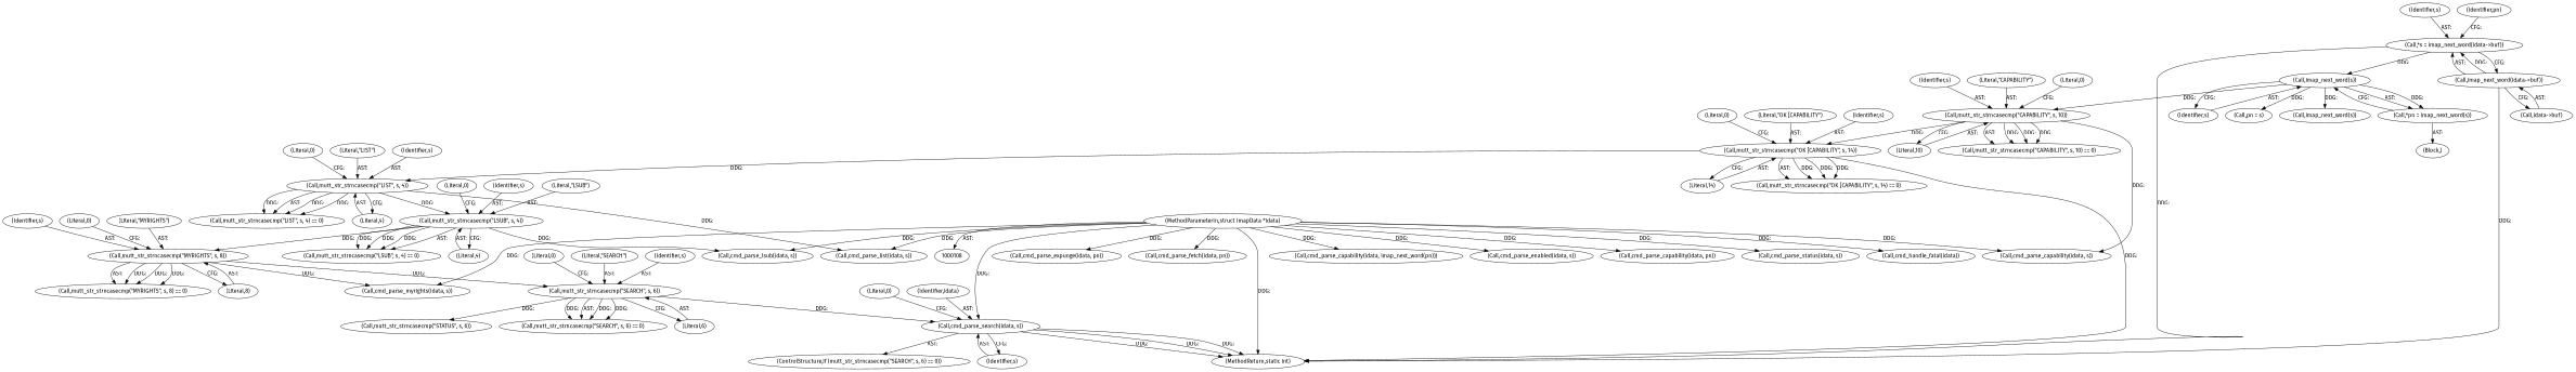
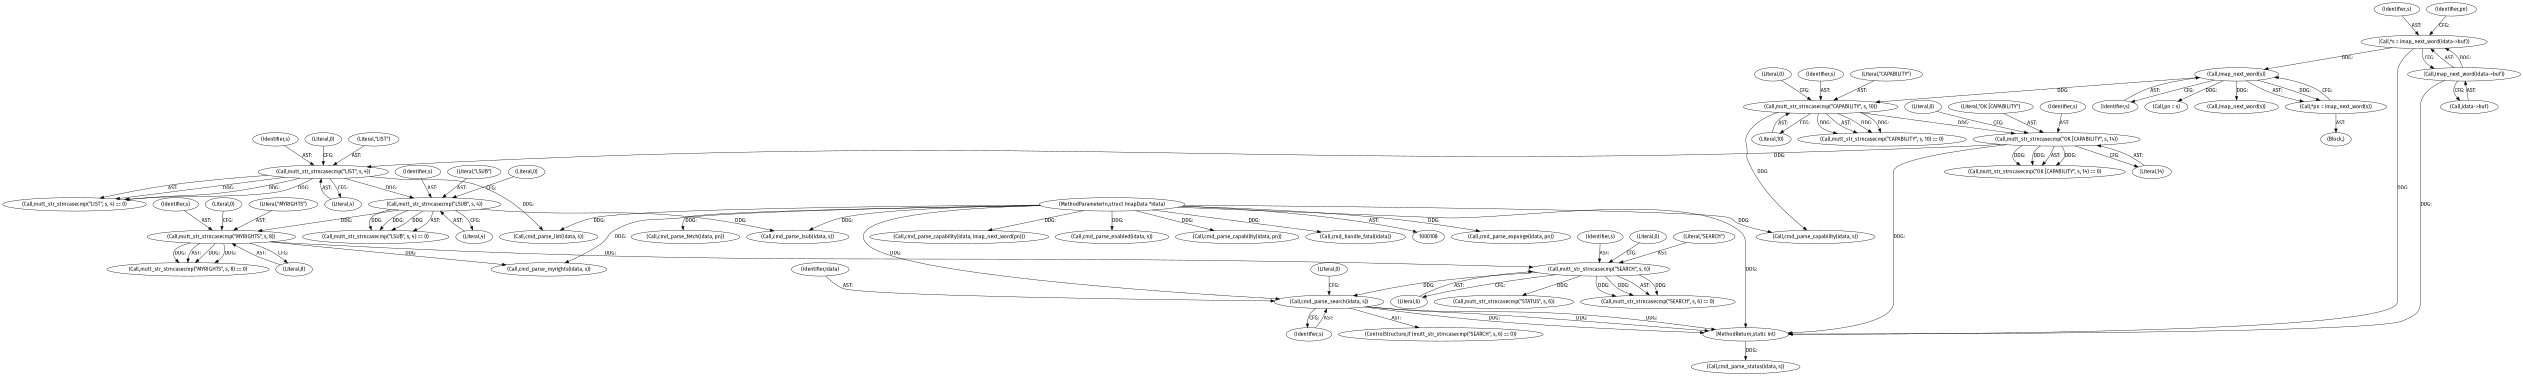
  digraph {
    fontname="Fira Sans"
    node [fontname="Fira Sans"]
    edge [fontname="Fira Sans"]
    n1 [label="(Call,cmd_parse_search(idata, s))"]
    n2 [label="(ControlStructure,if (mutt_str_strncasecmp(\"SEARCH\", s, 6) == 0))"]
    n3 [label="(MethodReturn,static int)"]
    n4 [label="(Identifier,s)"]
    n5 [label="(MethodParameterIn,struct ImapData *idata)"]
    n6 [label="(Call,cmd_parse_expunge(idata, pn))"]
    n7 [label="(Call,cmd_parse_fetch(idata, pn))"]
    n8 [label="(Call,cmd_parse_capability(idata, s))"]
    n9 [label="(Call,cmd_parse_capability(idata, imap_next_word(pn)))"]
    n10 [label="(Call,cmd_parse_enabled(idata, s))"]
    n11 [label="(Call,cmd_parse_lsub(idata, s))"]
    n12 [label="(Call,cmd_parse_capability(idata, pn))"]
    n13 [label="(Call,cmd_parse_status(idata, s))"]
    n14 [label="(Call,cmd_parse_list(idata, s))"]
    n15 [label="(Call,cmd_handle_fatal(idata))"]
    n16 [label="(Call,cmd_parse_myrights(idata, s))"]
    1000108
    n18 [label="(Call,mutt_str_strncasecmp(\"SEARCH\", s, 6))"]
    n19 [label="(Literal,6)"]
    n20 [label="(Call,mutt_str_strncasecmp(\"SEARCH\", s, 6) == 0)"]
    n21 [label="(Call,mutt_str_strncasecmp(\"STATUS\", s, 6))"]
    n22 [label="(Call,mutt_str_strncasecmp(\"MYRIGHTS\", s, 8))"]
    n23 [label="(Call,mutt_str_strncasecmp(\"MYRIGHTS\", s, 8) == 0)"]
    n24 [label="(Literal,8)"]
    n25 [label="(Call,mutt_str_strncasecmp(\"LSUB\", s, 4))"]
    n26 [label="(Literal,4)"]
    n27 [label="(Call,mutt_str_strncasecmp(\"LSUB\", s, 4) == 0)"]
    n28 [label="(Call,mutt_str_strncasecmp(\"LIST\", s, 4))"]
    n29 [label="(Call,mutt_str_strncasecmp(\"LIST\", s, 4) == 0)"]
    n30 [label="(Literal,4)"]
    n31 [label="(Call,mutt_str_strncasecmp(\"OK [CAPABILITY\", s, 14))"]
    n32 [label="(Call,mutt_str_strncasecmp(\"OK [CAPABILITY\", s, 14) == 0)"]
    n33 [label="(Literal,14)"]
    n34 [label="(Call,mutt_str_strncasecmp(\"CAPABILITY\", s, 10))"]
    n35 [label="(Literal,10)"]
    n36 [label="(Call,mutt_str_strncasecmp(\"CAPABILITY\", s, 10) == 0)"]
    n37 [label="(Call,imap_next_word(s))"]
    n38 [label="(Call,pn = s)"]
    n39 [label="(Call,imap_next_word(s))"]
    n40 [label="(Call,*pn = imap_next_word(s))"]
    n41 [label="(Identifier,s)"]
    n42 [label="(Block,)"]
    n43 [label="(Call,*s = imap_next_word(idata->buf))"]
    n44 [label="(Call,imap_next_word(idata->buf))"]
    n45 [label="(Call,idata->buf)"]
    n46 [label="(Identifier,s)"]
    n47 [label="(Identifier,s)"]
    n48 [label="(Literal,0)"]
    n49 [label="(Identifier,s)"]
    n50 [label="(Identifier,s)"]
    n51 [label="(Identifier,s)"]
    n52 [label="(Literal,0)"]
    n53 [label="(Identifier,s)"]
    n54 [label="(Literal,0)"]
    n55 [label="(Literal,\"CAPABILITY\")"]
    n56 [label="(Identifier,idata)"]
    n57 [label="(Literal,\"MYRIGHTS\")"]
    n58 [label="(Literal,0)"]
    n59 [label="(Identifier,s)"]
    n60 [label="(Literal,\"SEARCH\")"]
    n61 [label="(Literal,0)"]
    n62 [label="(Literal,\"LIST\")"]
    n63 [label="(Literal,0)"]
    n64 [label="(Literal,\"OK [CAPABILITY\")"]
    n65 [label="(Literal,\"LSUB\")"]
    n66 [label="(Identifier,pn)"]
    n67 [label="(Literal,0)"]
    n1 -> n2 [label="AST: "]
    n1 -> n3 [label="DDG: "]
    n1 -> n3 [label="DDG: "]
    n1 -> n3 [label="DDG: "]
    n1 -> n4 [label="CFG: "]
    n4 -> n1 [label="AST: "]
    n5 -> n1 [label="DDG: "]
    n5 -> n3 [label="DDG: "]
    n5 -> n6 [label="DDG: "]
    n5 -> n7 [label="DDG: "]
    n5 -> n8 [label="DDG: "]
    n5 -> n9 [label="DDG: "]
    n5 -> n10 [label="DDG: "]
    n5 -> n11 [label="DDG: "]
    n5 -> n12 [label="DDG: "]
-   n5 -> n13 [label="DDG: "]
+   n3 -> n13 [label="DDG: "]
    n5 -> n14 [label="DDG: "]
    n5 -> n15 [label="DDG: "]
    n5 -> n16 [label="DDG: "]
    n5 -> 1000108 [label="AST: "]
    n18 -> n1 [label="DDG: "]
    n18 -> n19 [label="CFG: "]
    n18 -> n20 [label="AST: "]
    n18 -> n20 [label="DDG: "]
    n18 -> n20 [label="DDG: "]
    n18 -> n20 [label="DDG: "]
    n18 -> n21 [label="DDG: "]
    n19 -> n18 [label="AST: "]
    n22 -> n16 [label="DDG: "]
    n22 -> n18 [label="DDG: "]
    n22 -> n23 [label="AST: "]
    n22 -> n23 [label="DDG: "]
    n22 -> n23 [label="DDG: "]
    n22 -> n23 [label="DDG: "]
    n22 -> n24 [label="CFG: "]
    n24 -> n22 [label="AST: "]
    n25 -> n11 [label="DDG: "]
    n25 -> n22 [label="DDG: "]
    n25 -> n26 [label="CFG: "]
    n25 -> n27 [label="AST: "]
    n25 -> n27 [label="DDG: "]
    n25 -> n27 [label="DDG: "]
    n25 -> n27 [label="DDG: "]
    n26 -> n25 [label="AST: "]
    n28 -> n14 [label="DDG: "]
    n28 -> n25 [label="DDG: "]
    n28 -> n29 [label="AST: "]
    n28 -> n29 [label="DDG: "]
    n28 -> n29 [label="DDG: "]
    n28 -> n29 [label="DDG: "]
    n28 -> n30 [label="CFG: "]
    n30 -> n28 [label="AST: "]
    n31 -> n3 [label="DDG: "]
    n31 -> n28 [label="DDG: "]
    n31 -> n32 [label="AST: "]
    n31 -> n32 [label="DDG: "]
    n31 -> n32 [label="DDG: "]
    n31 -> n32 [label="DDG: "]
    n31 -> n33 [label="CFG: "]
    n33 -> n31 [label="AST: "]
    n34 -> n8 [label="DDG: "]
    n34 -> n31 [label="DDG: "]
    n34 -> n35 [label="CFG: "]
    n34 -> n36 [label="AST: "]
    n34 -> n36 [label="DDG: "]
    n34 -> n36 [label="DDG: "]
    n34 -> n36 [label="DDG: "]
    n35 -> n34 [label="AST: "]
    n37 -> n34 [label="DDG: "]
    n37 -> n38 [label="DDG: "]
    n37 -> n39 [label="DDG: "]
    n37 -> n40 [label="AST: "]
    n37 -> n40 [label="DDG: "]
    n37 -> n41 [label="CFG: "]
    n40 -> n37 [label="CFG: "]
    n40 -> n42 [label="AST: "]
    n41 -> n37 [label="AST: "]
    n43 -> n3 [label="DDG: "]
    n43 -> n37 [label="DDG: "]
    n43 -> n44 [label="CFG: "]
    n44 -> n3 [label="DDG: "]
    n44 -> n43 [label="AST: "]
    n44 -> n43 [label="DDG: "]
    n44 -> n45 [label="CFG: "]
    n45 -> n44 [label="AST: "]
    n46 -> n28 [label="AST: "]
    n47 -> n22 [label="AST: "]
    n48 -> n1 [label="CFG: "]
    n49 -> n34 [label="AST: "]
    n50 -> n43 [label="AST: "]
    n51 -> n18 [label="AST: "]
    n52 -> n18 [label="CFG: "]
    n53 -> n25 [label="AST: "]
    n54 -> n22 [label="CFG: "]
    n55 -> n34 [label="AST: "]
    n56 -> n1 [label="AST: "]
    n57 -> n22 [label="AST: "]
    n58 -> n28 [label="CFG: "]
    n59 -> n31 [label="AST: "]
    n60 -> n18 [label="AST: "]
    n61 -> n34 [label="CFG: "]
    n62 -> n28 [label="AST: "]
    n63 -> n31 [label="CFG: "]
    n64 -> n31 [label="AST: "]
    n65 -> n25 [label="AST: "]
    n66 -> n43 [label="CFG: "]
    n67 -> n25 [label="CFG: "]
  }
